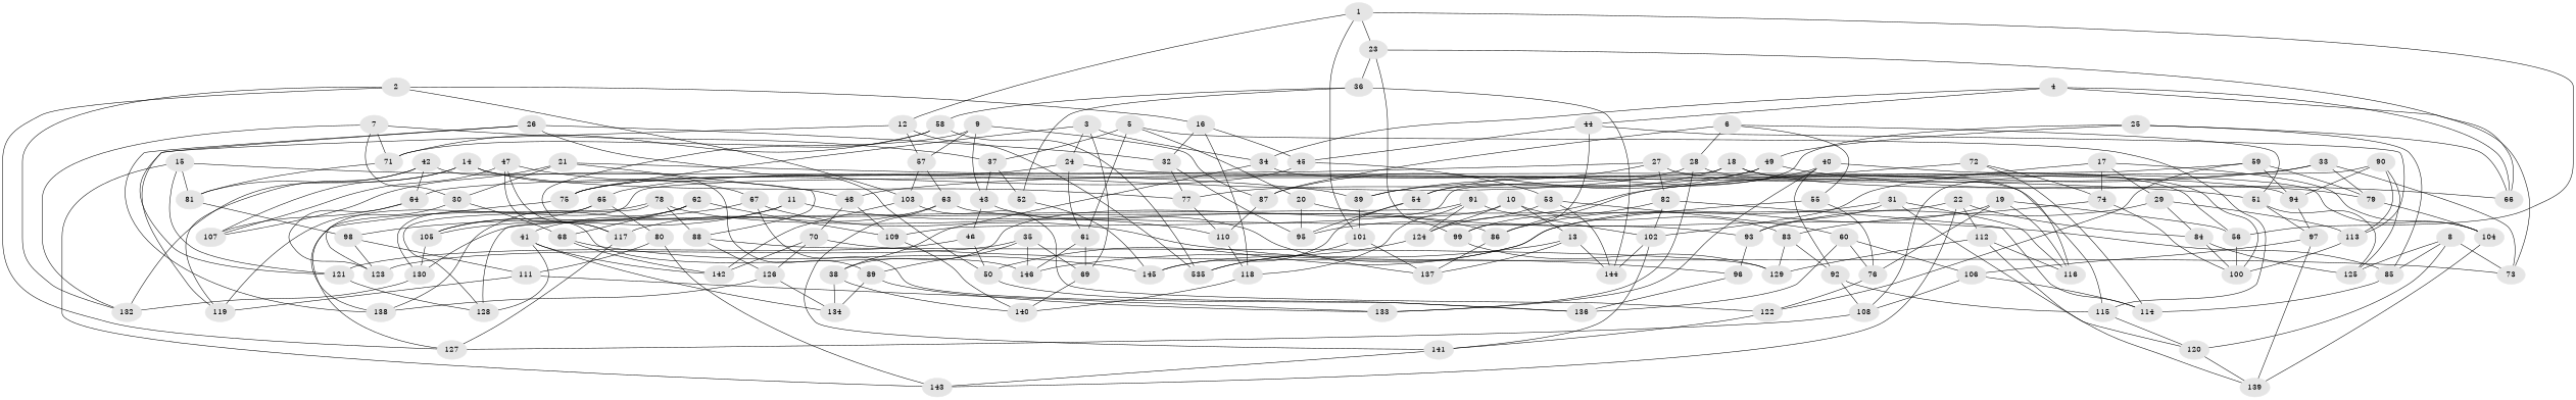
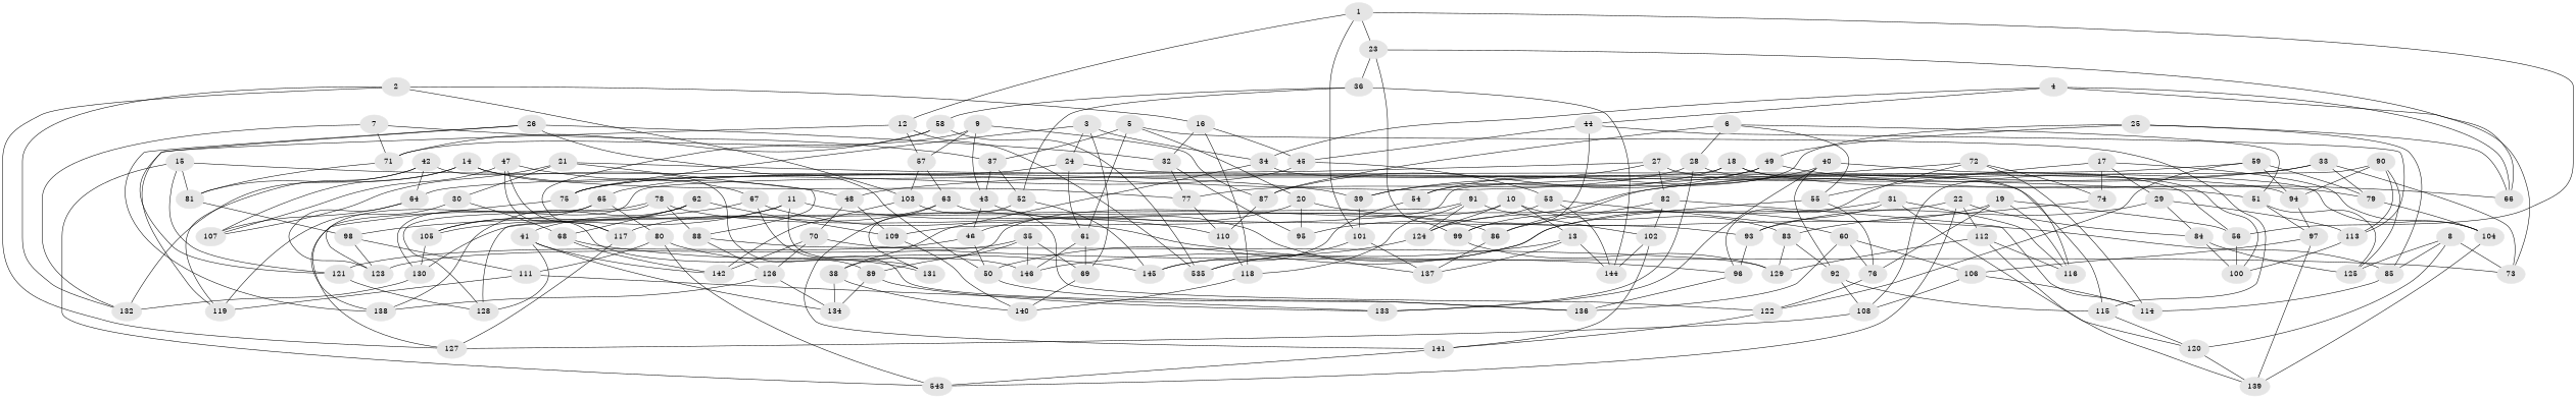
  graph {
    node [color=gray90 style=filled]
    1
    12
    23
    56
    101
    57
    119
    n8 [label=535]
    66
    36
    99
    100
    137
    2
    16
    103
    127
    132
    32
    45
    118
    142
    122
    3
    24
    34
    69
    75
    61
    94
    115
    38
    140
    123
    4
    44
    73
    113
    5
    20
    37
    85
    46
    95
    43
    52
    146
    120
    6
    28
    51
    55
    87
    116
    65
    133
    125
    97
    76
    145
    110
    7
    30
    71
    68
    81
    8
    114
    139
    9
    63
    10
    13
    83
    124
    144
    134
    92
    129
    11
    41
    105
+   131
    128
    130
    14
    67
    77
    107
    136
    96
    98
    15
    39
    121
-   143
+   143 [label=543]
    53
    17
    29
    74
    104
    84
    93
    18
    79
    19
    50
    21
    88
    126
    22
    112
    58
    25
    49
    54
    26
    138
    27
    64
    82
    102
    80
    31
    86
    33
    48
    70
    109
    35
    89
    117
    40
    108
    42
    60
    47
    106
    141
    59
    62
    111
    72
    78
    90
    91
    1 -- 12
    1 -- 23
    1 -- 56
    1 -- 101
    12 -- 57
    12 -- 119
    12 -- n8
    23 -- 66
    23 -- 36
    23 -- 99
    56 -- 100
    101 -- n8
    101 -- 137
    57 -- 103
    57 -- 63
    36 -- 52
    36 -- 144
    36 -- 58
    99 -- 129
    2 -- 16
    2 -- 103
    2 -- 127
    2 -- 132
    16 -- 32
    16 -- 45
    16 -- 118
    103 -- 142
    103 -- 122
    32 -- 95
    32 -- 77
    45 -- 75
    45 -- 53
    118 -- 140
    122 -- 141
    3 -- 24
    3 -- 34
    3 -- 69
    3 -- 75
    24 -- 75
    24 -- 61
    24 -- 94
    34 -- 115
    34 -- 38
    69 -- 140
    75 -- 123
    61 -- 69
    61 -- 146
    94 -- 97
    115 -- 120
    38 -- 140
    38 -- 134
    4 -- 66
    4 -- 34
    4 -- 44
    4 -- 73
    44 -- 99
    44 -- 45
    44 -- 113
    113 -- 100
    5 -- 61
    5 -- 115
    5 -- 20
    5 -- 37
    20 -- 85
+   20 -- 46
    20 -- 95
    37 -- 43
    37 -- 52
    85 -- 114
    46 -- 121
    46 -- 50
    43 -- 137
    43 -- 46
    52 -- 145
+   52 -- 131
    120 -- 139
    6 -- 28
    6 -- 51
    6 -- 55
    6 -- 87
    28 -- 116
    28 -- 65
    28 -- 133
    51 -- 125
    51 -- 97
    55 -- 76
    55 -- 145
    87 -- 110
    65 -- 105
    65 -- 138
    65 -- 80
    97 -- 139
    97 -- 106
    76 -- 122
    110 -- 118
    7 -- 132
    7 -- 37
-   7 -- 30
    7 -- 71
    30 -- 119
    30 -- 68
    71 -- 81
    68 -- 142
    68 -- 145
    81 -- 98
    8 -- 73
    8 -- 85
    8 -- 120
    8 -- 125
    9 -- 57
    9 -- 43
    9 -- 87
    9 -- 71
    63 -- 93
    63 -- 117
    63 -- 141
    10 -- 38
    10 -- 13
    10 -- 83
    10 -- 124
    13 -- 137
    13 -- 146
    13 -- 144
    83 -- 92
    83 -- 129
    124 -- n8
    92 -- 115
    92 -- 108
    11 -- 110
    11 -- 41
    11 -- 105
+   11 -- 131
    41 -- 142
    41 -- 134
    41 -- 128
    105 -- 130
    130 -- 132
    14 -- 132
    14 -- 67
    14 -- 77
    14 -- 107
    67 -- 136
    67 -- 96
    67 -- 98
    77 -- 110
    96 -- 136
    98 -- 123
    98 -- 111
    15 -- 81
    15 -- 39
    15 -- 121
    15 -- 143
    39 -- 101
    121 -- 128
    53 -- 95
    53 -- 144
    53 -- 60
-   17 -- 102
+   17 -- 55
    17 -- 29
    17 -- 74
    17 -- 104
    29 -- 113
    29 -- 84
    29 -- 93
-   74 -- 100
    74 -- 83
    104 -- 139
    84 -- 100
    84 -- 125
    93 -- 96
    18 -- 100
    18 -- 130
    18 -- 39
    18 -- 79
    79 -- 104
    19 -- 56
    19 -- 116
    19 -- 76
    19 -- 50
    50 -- 136
    21 -- 51
    21 -- 30
    21 -- 107
    21 -- 88
    88 -- 129
    88 -- 126
    126 -- 134
    126 -- 138
    22 -- 130
    22 -- 143
    22 -- 84
    22 -- 112
    112 -- 116
    112 -- 139
    112 -- 129
    58 -- n8
    58 -- 71
    58 -- 117
    25 -- 66
    25 -- 85
    25 -- 49
    25 -- 54
    49 -- 66
    49 -- 87
    49 -- 77
-   54 -- 95
    54 -- 145
    26 -- 32
    26 -- 121
    26 -- 50
    26 -- 138
    27 -- 56
    27 -- 39
    27 -- 64
    27 -- 82
    64 -- 123
    64 -- 107
    82 -- 99
    82 -- 114
    82 -- 102
    102 -- 144
    102 -- 141
+   80 -- 131
    80 -- 143
    80 -- 111
    31 -- 120
    31 -- 116
    31 -- 93
    31 -- 86
    86 -- 137
    33 -- 73
    33 -- 124
    33 -- 79
    33 -- 48
    48 -- 70
    48 -- 109
    70 -- 142
    70 -- 73
    70 -- 126
    109 -- 140
    35 -- 69
    35 -- 123
    35 -- 146
    35 -- 89
    89 -- 133
    89 -- 134
    117 -- 127
    40 -- 133
    40 -- 92
    40 -- 104
    40 -- 54
    108 -- 127
    42 -- 119
    42 -- 81
    42 -- 64
    42 -- 89
    60 -- 76
    60 -- 136
    60 -- 106
    47 -- 146
    47 -- 107
    47 -- 48
    47 -- 117
    106 -- 114
    106 -- 108
    141 -- 143
    59 -- 122
    59 -- 94
    59 -- 79
    59 -- 109
    62 -- 68
    62 -- 105
    62 -- 138
    62 -- 109
    111 -- 119
    111 -- 133
    72 -- 114
+   72 -- 96
    72 -- 74
    72 -- 86
    78 -- 127
    78 -- 128
    78 -- 88
    78 -- 86
    90 -- 94
    90 -- 113
    90 -- 125
    90 -- 108
    91 -- 118
    91 -- 124
    91 -- 128
    91 -- 102
  }
